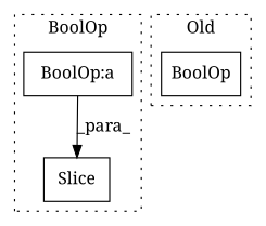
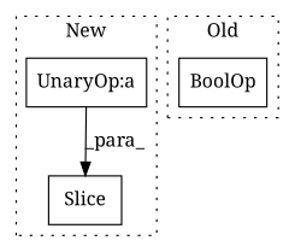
  digraph {
    fontname="Noto Serif"
    node [s=2733 shape=box fontname="Noto Serif"]
    n1 [a=80 l=19 label=Slice]
-   n2 [a=61 l=18 label="BoolOp:a"]
+   n2 [a=61 l=18 label="UnaryOp:a"]
    n3 [a=72 l=22 label=BoolOp s=2058]
    subgraph cluster_1 {
-     label=BoolOp
+     label=New
      style=dotted
      n1
      n2
    }
    subgraph cluster_2 {
      label=Old
      style=dotted
      n3
    }
    n2 -> n1 [label=_para_ fontname="Noto Serif"]
  }
